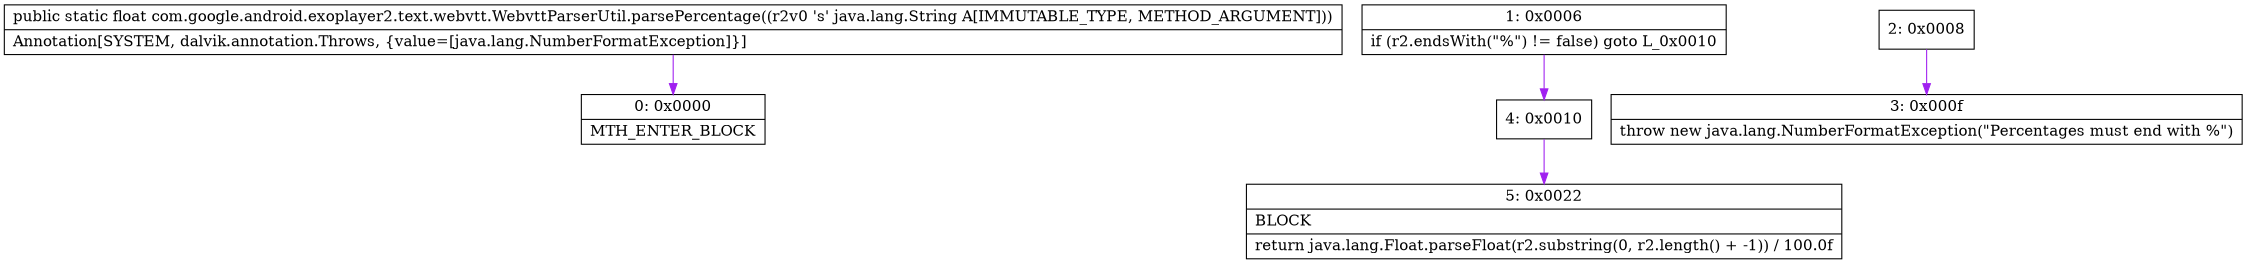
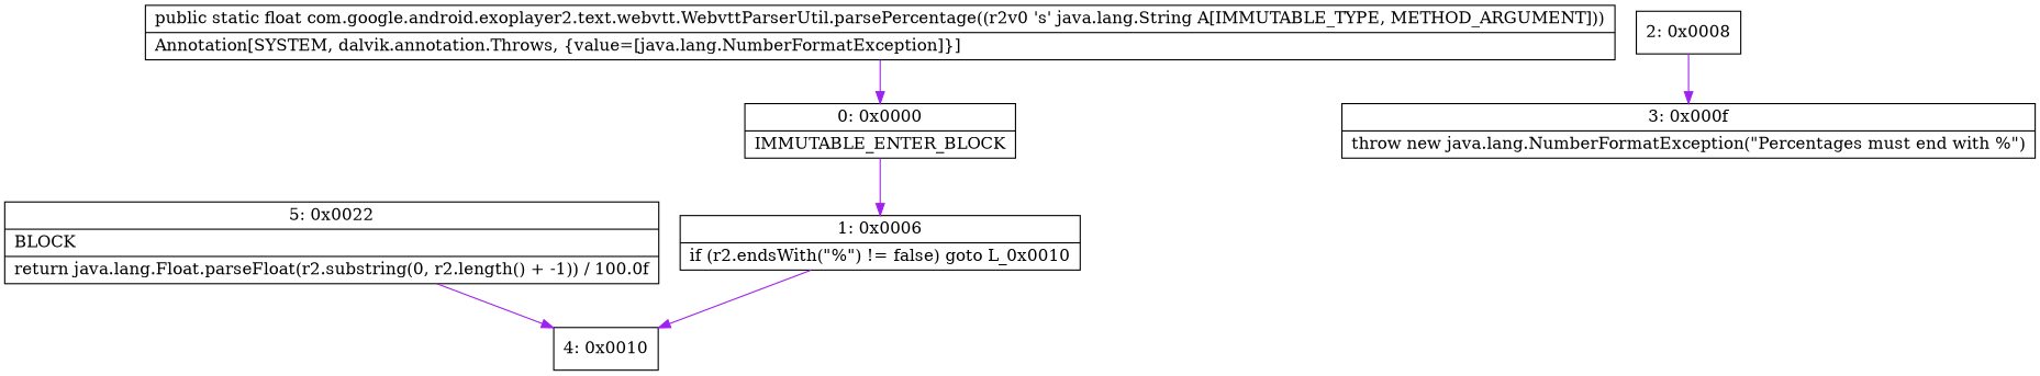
  digraph {
    node [shape=record]
    edge [arrowhead=normal color=purple]
-   n1 [label="{0\:\ 0x0000|MTH_ENTER_BLOCK\l}"]
+   n1 [label="{0\:\ 0x0000|IMMUTABLE_ENTER_BLOCK\l}"]
    n2 [label="{1\:\ 0x0006|if (r2.endsWith(\"%\") != false) goto L_0x0010\l}"]
    n3 [label="{4\:\ 0x0010}"]
    n4 [label="{2\:\ 0x0008}"]
    n5 [label="{3\:\ 0x000f|throw new java.lang.NumberFormatException(\"Percentages must end with %\")\l}"]
    n6 [label="{5\:\ 0x0022|BLOCK\l|return java.lang.Float.parseFloat(r2.substring(0, r2.length() + \-1)) \/ 100.0f\l}"]
    n7 [label="{public static float com.google.android.exoplayer2.text.webvtt.WebvttParserUtil.parsePercentage((r2v0 's' java.lang.String A[IMMUTABLE_TYPE, METHOD_ARGUMENT]))  | Annotation[SYSTEM, dalvik.annotation.Throws, \{value=[java.lang.NumberFormatException]\}]\l}"]
+   n1 -> n2
    n2 -> n3
-   n3 -> n6
+   n6 -> n3
    n4 -> n5
    n7 -> n1
  }
